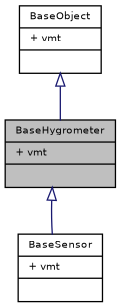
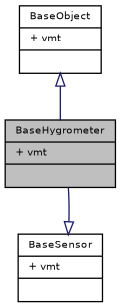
  digraph {
    node [color=black fontname=Helvetica fontsize=8 shape=record]
    edge [arrowtail=onormal color=midnightblue dir=back fontname=Helvetica fontsize=8 labelfontname=Helvetica labelfontsize=8 style=solid]
    n1 [fillcolor=grey75 fontcolor=black height=0.2 label="{BaseHygrometer\n|+ vmt\l|}" style=filled width=0.4]
    n2 [height=0.2 label="{BaseSensor\n|+ vmt\l|}" width=0.4]
    n3 [height=0.2 label="{BaseObject\n|+ vmt\l|}" width=0.4]
-   n1 -> n2
+   n2 -> n1
    n3 -> n1
  }
